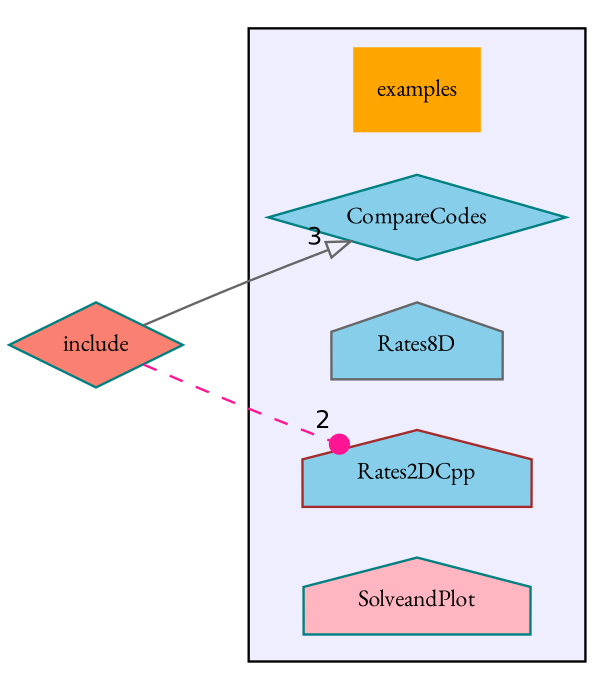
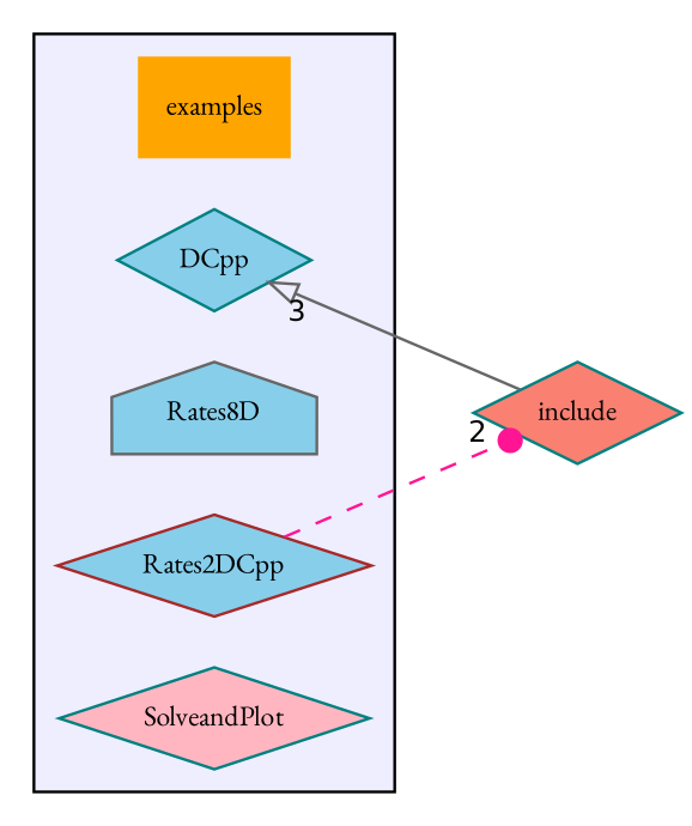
  digraph {
    compound=true
    fontname="EB Garamond"
    rankdir=LR
    node [color=teal fillcolor=skyblue fontname="EB Garamond" fontsize=10 shape=diamond style=filled]
    edge [fontname="EB Garamond" labeldistance=1.5 labelfontname=Helvetica labelfontsize=10]
    n1 [fillcolor=orange label=examples shape=plaintext]
-   n2 [label=CompareCodes]
+   n2 [label=DCpp]
    n3 [color=gray40 label=Rates8D shape=house]
-   n4 [color=brown label=Rates2DCpp shape=house]
-   n5 [fillcolor=lightpink label=SolveandPlot shape=house]
+   n4 [color=brown label=Rates2DCpp]
+   n5 [fillcolor=lightpink label=SolveandPlot]
    n6 [fillcolor=salmon label=include]
    subgraph cluster_1 {
      bgcolor="#eeeeff"
      pencolor=black
      n1
      n2
      n3
      n4
      n5
    }
-   n6 -> n4 [arrowhead=dot color=deeppink headlabel=2 style=dashed]
+   n4 -> n6 [arrowhead=dot color=deeppink headlabel=2 style=dashed]
    n6 -> n2 [arrowhead=onormal color=gray40 headlabel=3 style=solid]
  }
